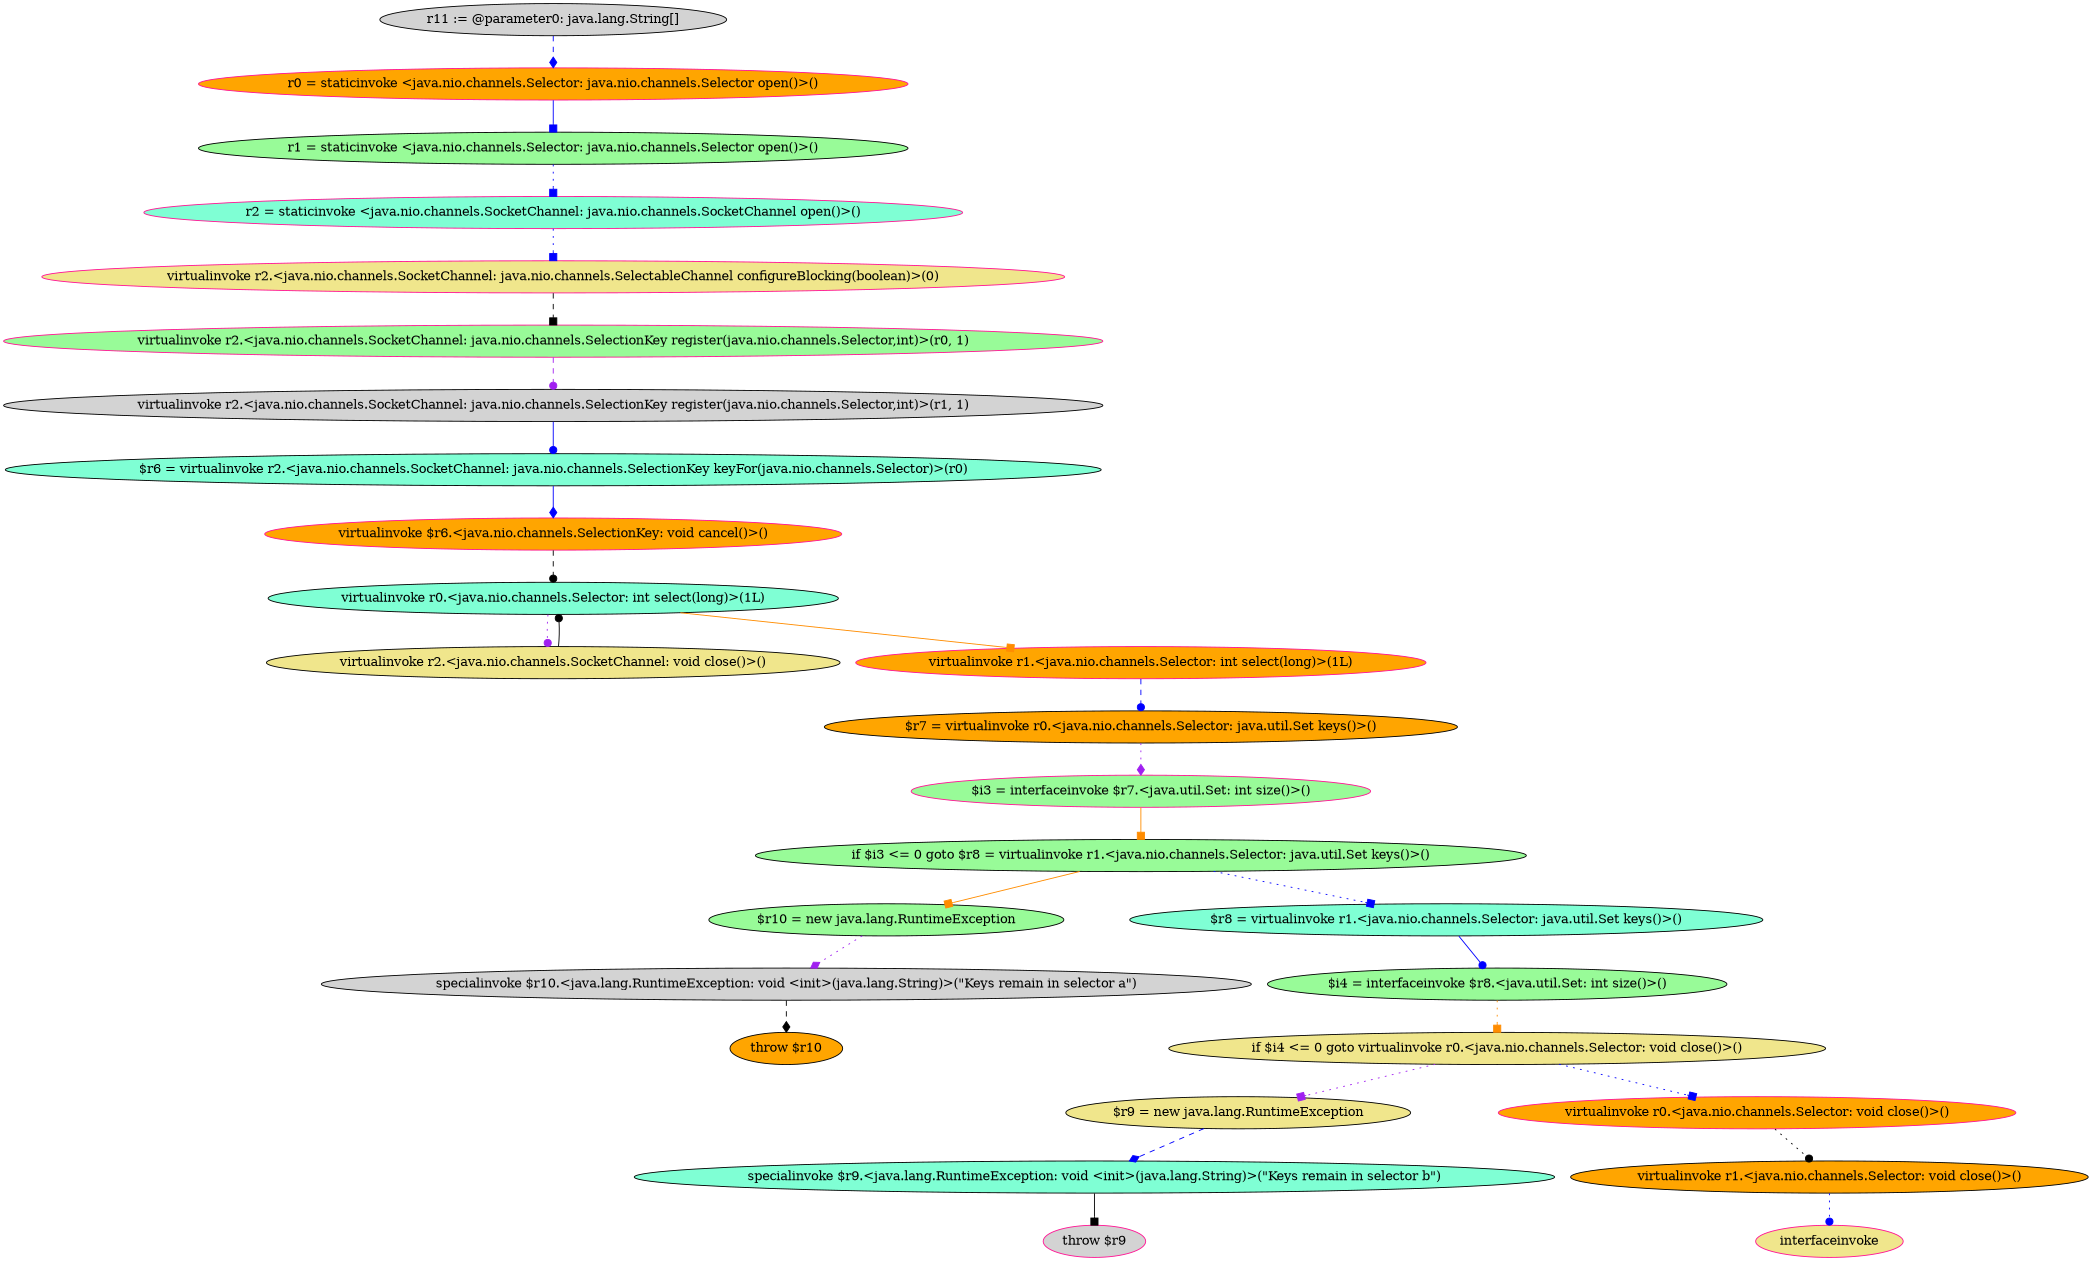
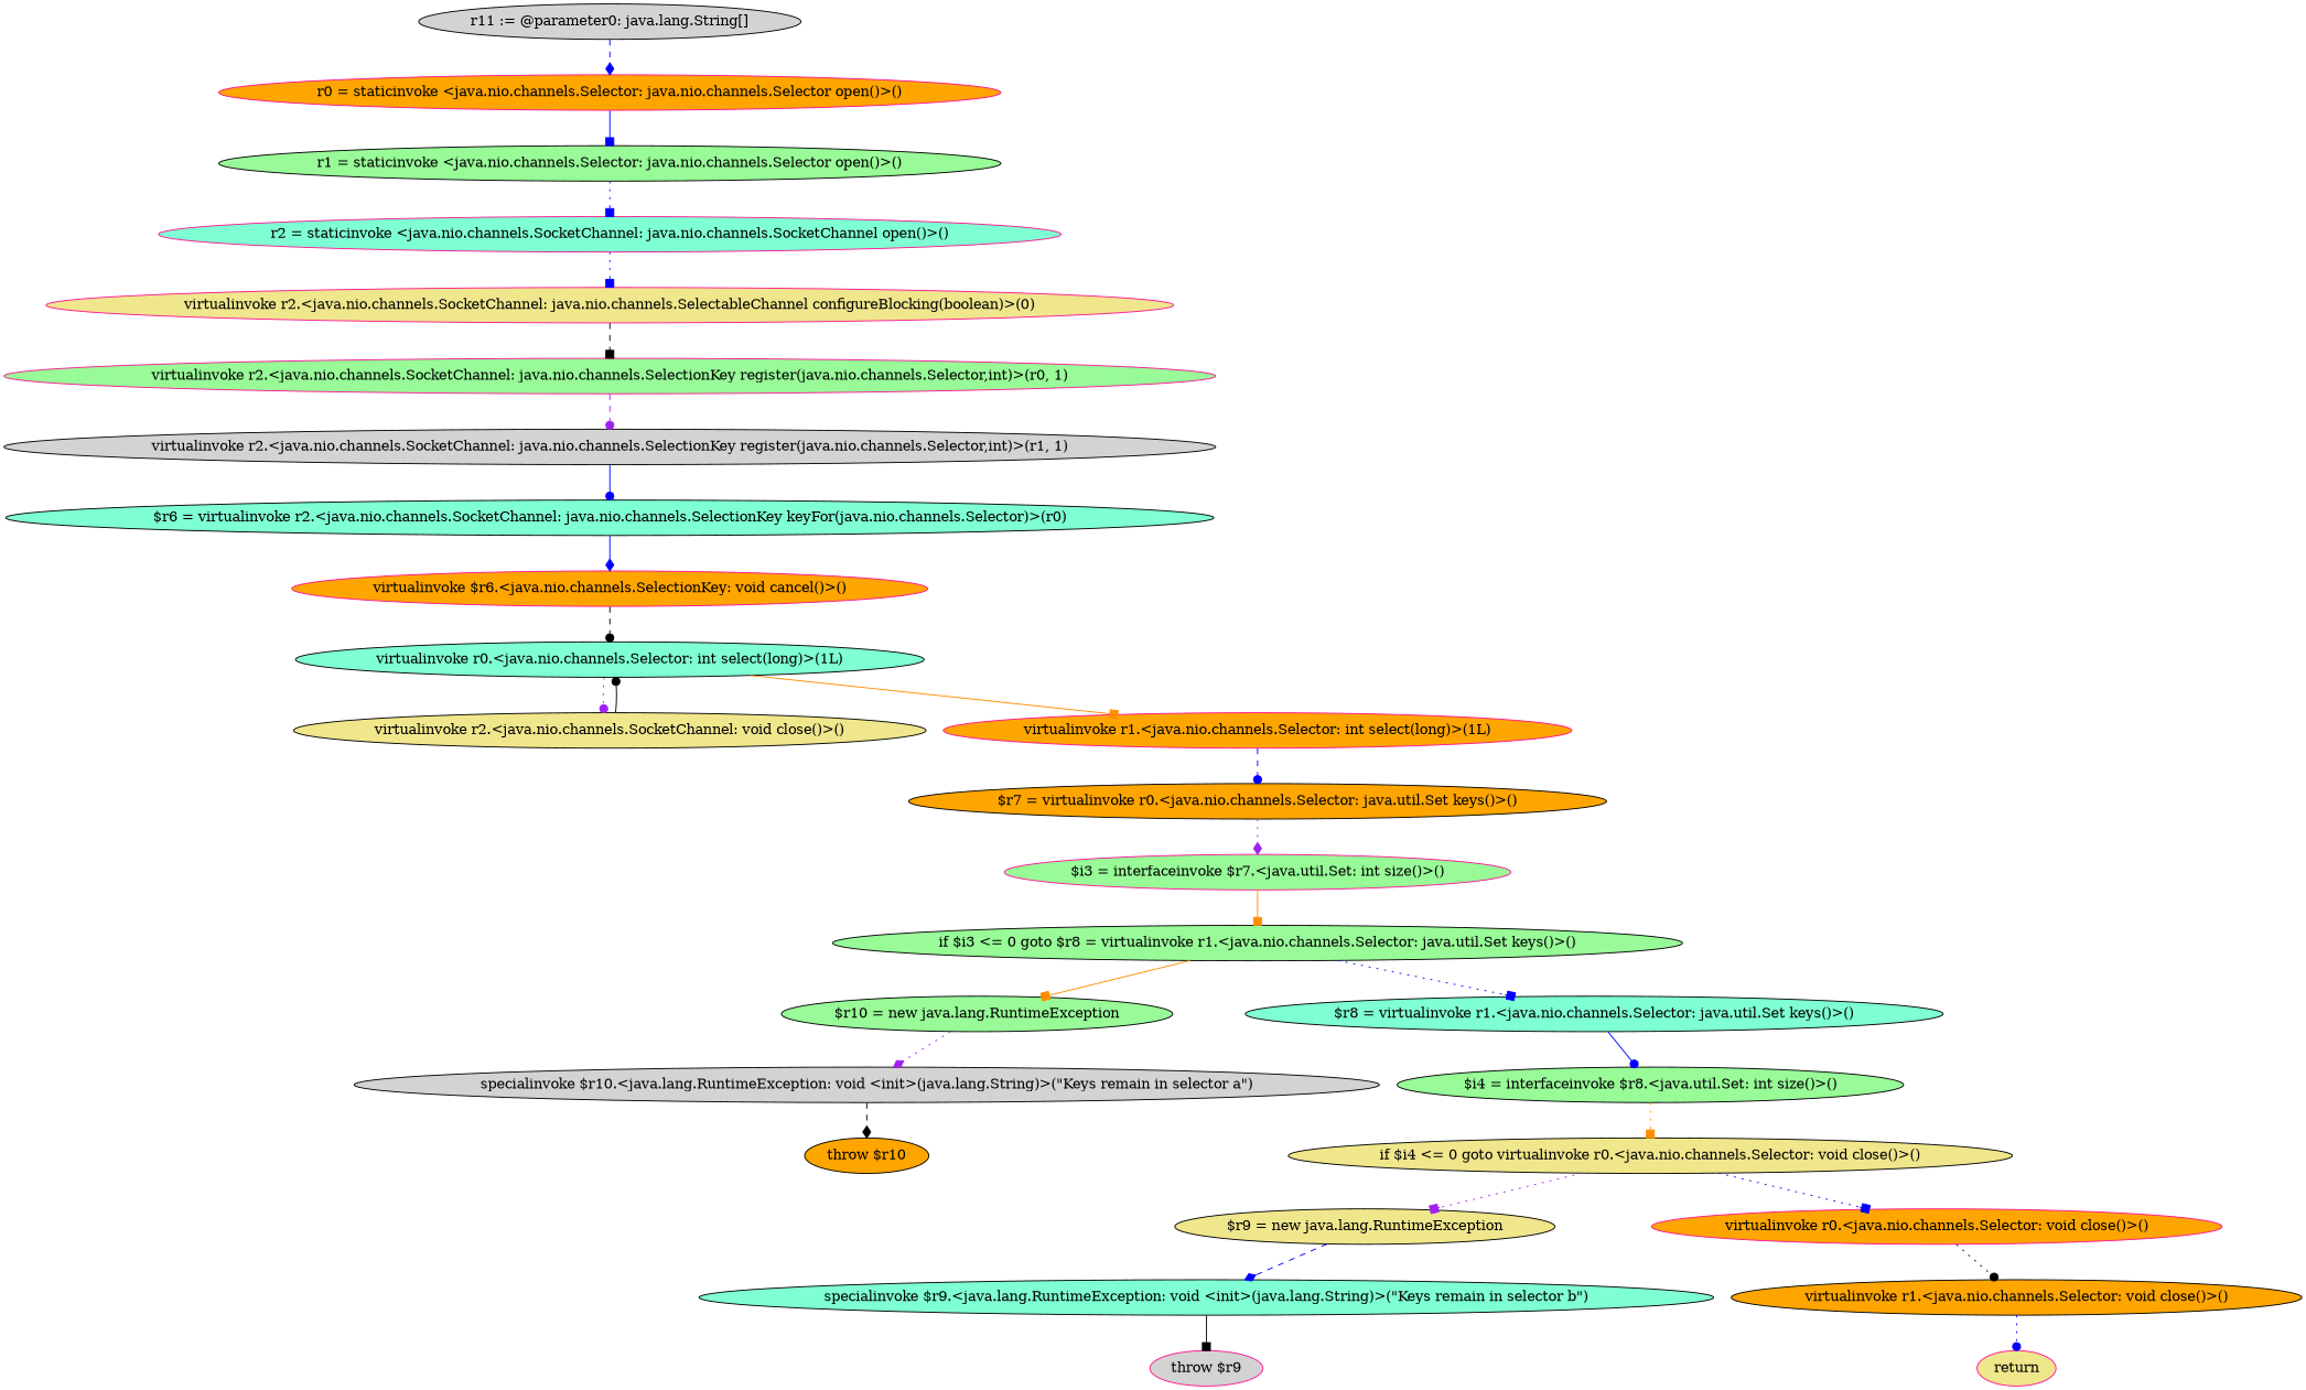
  digraph {
    node [color=black fillcolor=orange style=filled]
    edge [arrowhead=box color=blue style=dotted]
    "r11 := @parameter0: java.lang.String[]" [fillcolor=lightgrey]
    "r0 = staticinvoke <java.nio.channels.Selector: java.nio.channels.Selector open()>()" [color=deeppink]
    "r1 = staticinvoke <java.nio.channels.Selector: java.nio.channels.Selector open()>()" [fillcolor=palegreen]
    "r2 = staticinvoke <java.nio.channels.SocketChannel: java.nio.channels.SocketChannel open()>()" [color=deeppink fillcolor=aquamarine]
    "virtualinvoke r2.<java.nio.channels.SocketChannel: java.nio.channels.SelectableChannel configureBlocking(boolean)>(0)" [color=deeppink fillcolor=khaki]
    "virtualinvoke r2.<java.nio.channels.SocketChannel: java.nio.channels.SelectionKey register(java.nio.channels.Selector,int)>(r0, 1)" [color=deeppink fillcolor=palegreen]
    "virtualinvoke r2.<java.nio.channels.SocketChannel: java.nio.channels.SelectionKey register(java.nio.channels.Selector,int)>(r1, 1)" [fillcolor=lightgrey]
    "$r6 = virtualinvoke r2.<java.nio.channels.SocketChannel: java.nio.channels.SelectionKey keyFor(java.nio.channels.Selector)>(r0)" [fillcolor=aquamarine]
    "virtualinvoke $r6.<java.nio.channels.SelectionKey: void cancel()>()" [color=deeppink]
    "virtualinvoke r0.<java.nio.channels.Selector: int select(long)>(1L)" [fillcolor=aquamarine]
    "virtualinvoke r2.<java.nio.channels.SocketChannel: void close()>()" [fillcolor=khaki]
    "virtualinvoke r1.<java.nio.channels.Selector: int select(long)>(1L)" [color=deeppink]
    "$r7 = virtualinvoke r0.<java.nio.channels.Selector: java.util.Set keys()>()"
    "$i3 = interfaceinvoke $r7.<java.util.Set: int size()>()" [color=deeppink fillcolor=palegreen]
    "if $i3 <= 0 goto $r8 = virtualinvoke r1.<java.nio.channels.Selector: java.util.Set keys()>()" [fillcolor=palegreen]
    "$r10 = new java.lang.RuntimeException" [fillcolor=palegreen]
    "$r8 = virtualinvoke r1.<java.nio.channels.Selector: java.util.Set keys()>()" [fillcolor=aquamarine]
    "specialinvoke $r10.<java.lang.RuntimeException: void <init>(java.lang.String)>(\"Keys remain in selector a\")" [fillcolor=lightgrey]
    "$i4 = interfaceinvoke $r8.<java.util.Set: int size()>()" [fillcolor=palegreen]
    "throw $r10"
    "if $i4 <= 0 goto virtualinvoke r0.<java.nio.channels.Selector: void close()>()" [fillcolor=khaki]
    "$r9 = new java.lang.RuntimeException" [fillcolor=khaki]
    "virtualinvoke r0.<java.nio.channels.Selector: void close()>()" [color=deeppink]
    "specialinvoke $r9.<java.lang.RuntimeException: void <init>(java.lang.String)>(\"Keys remain in selector b\")" [fillcolor=aquamarine]
    "virtualinvoke r1.<java.nio.channels.Selector: void close()>()"
    "throw $r9" [color=deeppink fillcolor=lightgrey]
-   return [color=deeppink fillcolor=khaki label=interfaceinvoke]
+   return [color=deeppink fillcolor=khaki]
    "r11 := @parameter0: java.lang.String[]" -> "r0 = staticinvoke <java.nio.channels.Selector: java.nio.channels.Selector open()>()" [arrowhead=diamond style=dashed]
    "r0 = staticinvoke <java.nio.channels.Selector: java.nio.channels.Selector open()>()" -> "r1 = staticinvoke <java.nio.channels.Selector: java.nio.channels.Selector open()>()" [style=solid]
    "r1 = staticinvoke <java.nio.channels.Selector: java.nio.channels.Selector open()>()" -> "r2 = staticinvoke <java.nio.channels.SocketChannel: java.nio.channels.SocketChannel open()>()"
    "r2 = staticinvoke <java.nio.channels.SocketChannel: java.nio.channels.SocketChannel open()>()" -> "virtualinvoke r2.<java.nio.channels.SocketChannel: java.nio.channels.SelectableChannel configureBlocking(boolean)>(0)"
    "virtualinvoke r2.<java.nio.channels.SocketChannel: java.nio.channels.SelectableChannel configureBlocking(boolean)>(0)" -> "virtualinvoke r2.<java.nio.channels.SocketChannel: java.nio.channels.SelectionKey register(java.nio.channels.Selector,int)>(r0, 1)" [color=black style=dashed]
    "virtualinvoke r2.<java.nio.channels.SocketChannel: java.nio.channels.SelectionKey register(java.nio.channels.Selector,int)>(r0, 1)" -> "virtualinvoke r2.<java.nio.channels.SocketChannel: java.nio.channels.SelectionKey register(java.nio.channels.Selector,int)>(r1, 1)" [arrowhead=dot color=purple style=dashed]
    "virtualinvoke r2.<java.nio.channels.SocketChannel: java.nio.channels.SelectionKey register(java.nio.channels.Selector,int)>(r1, 1)" -> "$r6 = virtualinvoke r2.<java.nio.channels.SocketChannel: java.nio.channels.SelectionKey keyFor(java.nio.channels.Selector)>(r0)" [arrowhead=dot style=solid]
    "$r6 = virtualinvoke r2.<java.nio.channels.SocketChannel: java.nio.channels.SelectionKey keyFor(java.nio.channels.Selector)>(r0)" -> "virtualinvoke $r6.<java.nio.channels.SelectionKey: void cancel()>()" [arrowhead=diamond style=solid]
    "virtualinvoke $r6.<java.nio.channels.SelectionKey: void cancel()>()" -> "virtualinvoke r0.<java.nio.channels.Selector: int select(long)>(1L)" [arrowhead=dot color=black style=dashed]
    "virtualinvoke r0.<java.nio.channels.Selector: int select(long)>(1L)" -> "virtualinvoke r2.<java.nio.channels.SocketChannel: void close()>()" [arrowhead=dot color=purple]
    "virtualinvoke r0.<java.nio.channels.Selector: int select(long)>(1L)" -> "virtualinvoke r1.<java.nio.channels.Selector: int select(long)>(1L)" [color=darkorange style=solid]
    "virtualinvoke r2.<java.nio.channels.SocketChannel: void close()>()" -> "virtualinvoke r0.<java.nio.channels.Selector: int select(long)>(1L)" [arrowhead=dot color=black style=solid]
    "virtualinvoke r1.<java.nio.channels.Selector: int select(long)>(1L)" -> "$r7 = virtualinvoke r0.<java.nio.channels.Selector: java.util.Set keys()>()" [arrowhead=dot style=dashed]
    "$r7 = virtualinvoke r0.<java.nio.channels.Selector: java.util.Set keys()>()" -> "$i3 = interfaceinvoke $r7.<java.util.Set: int size()>()" [arrowhead=diamond color=purple]
    "$i3 = interfaceinvoke $r7.<java.util.Set: int size()>()" -> "if $i3 <= 0 goto $r8 = virtualinvoke r1.<java.nio.channels.Selector: java.util.Set keys()>()" [color=darkorange style=solid]
    "if $i3 <= 0 goto $r8 = virtualinvoke r1.<java.nio.channels.Selector: java.util.Set keys()>()" -> "$r10 = new java.lang.RuntimeException" [color=darkorange style=solid]
    "if $i3 <= 0 goto $r8 = virtualinvoke r1.<java.nio.channels.Selector: java.util.Set keys()>()" -> "$r8 = virtualinvoke r1.<java.nio.channels.Selector: java.util.Set keys()>()"
    "$r10 = new java.lang.RuntimeException" -> "specialinvoke $r10.<java.lang.RuntimeException: void <init>(java.lang.String)>(\"Keys remain in selector a\")" [arrowhead=diamond color=purple]
    "$r8 = virtualinvoke r1.<java.nio.channels.Selector: java.util.Set keys()>()" -> "$i4 = interfaceinvoke $r8.<java.util.Set: int size()>()" [arrowhead=dot style=solid]
    "specialinvoke $r10.<java.lang.RuntimeException: void <init>(java.lang.String)>(\"Keys remain in selector a\")" -> "throw $r10" [arrowhead=diamond color=black style=dashed]
    "$i4 = interfaceinvoke $r8.<java.util.Set: int size()>()" -> "if $i4 <= 0 goto virtualinvoke r0.<java.nio.channels.Selector: void close()>()" [color=darkorange]
    "if $i4 <= 0 goto virtualinvoke r0.<java.nio.channels.Selector: void close()>()" -> "$r9 = new java.lang.RuntimeException" [color=purple]
    "if $i4 <= 0 goto virtualinvoke r0.<java.nio.channels.Selector: void close()>()" -> "virtualinvoke r0.<java.nio.channels.Selector: void close()>()"
    "$r9 = new java.lang.RuntimeException" -> "specialinvoke $r9.<java.lang.RuntimeException: void <init>(java.lang.String)>(\"Keys remain in selector b\")" [arrowhead=diamond style=dashed]
    "virtualinvoke r0.<java.nio.channels.Selector: void close()>()" -> "virtualinvoke r1.<java.nio.channels.Selector: void close()>()" [arrowhead=dot color=black]
    "specialinvoke $r9.<java.lang.RuntimeException: void <init>(java.lang.String)>(\"Keys remain in selector b\")" -> "throw $r9" [color=black style=solid]
    "virtualinvoke r1.<java.nio.channels.Selector: void close()>()" -> return [arrowhead=dot]
  }
